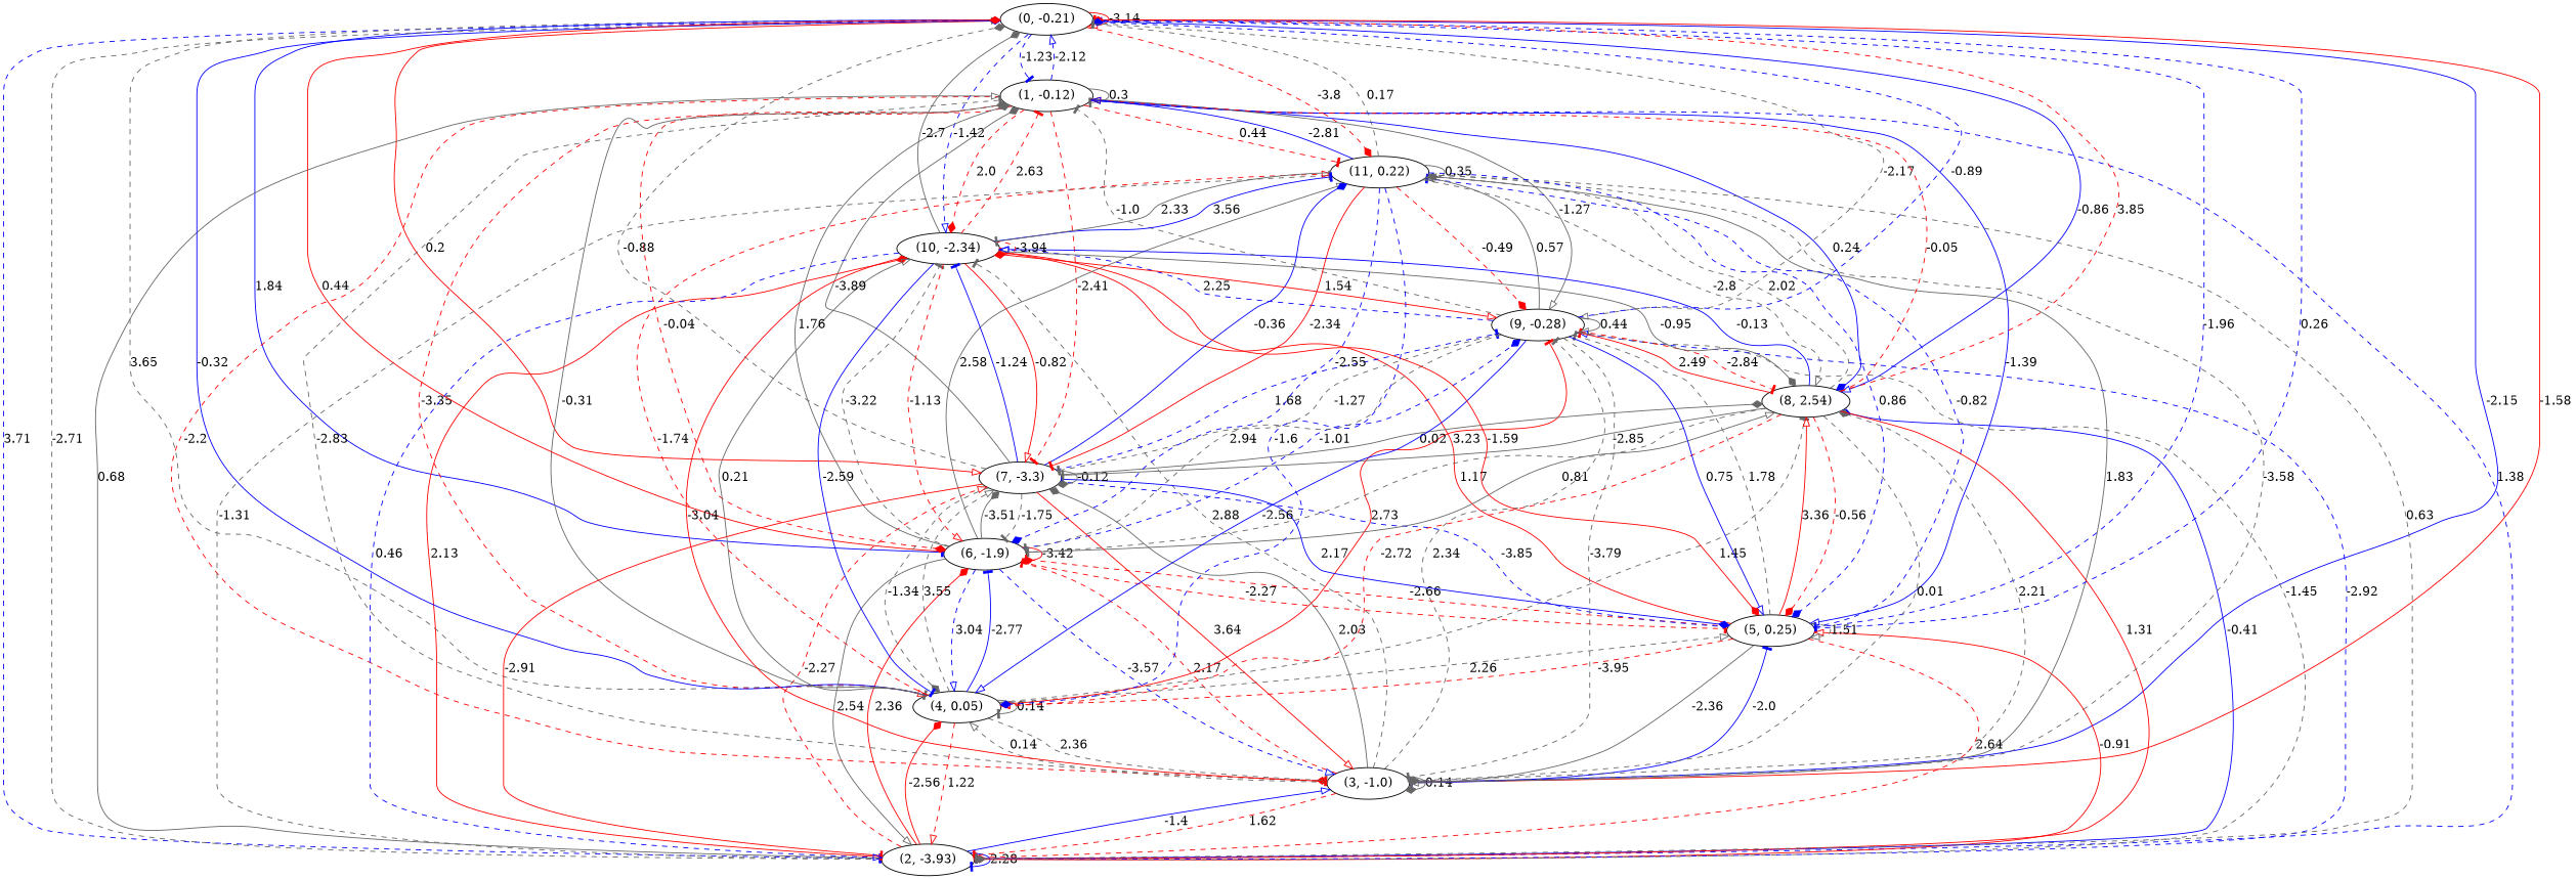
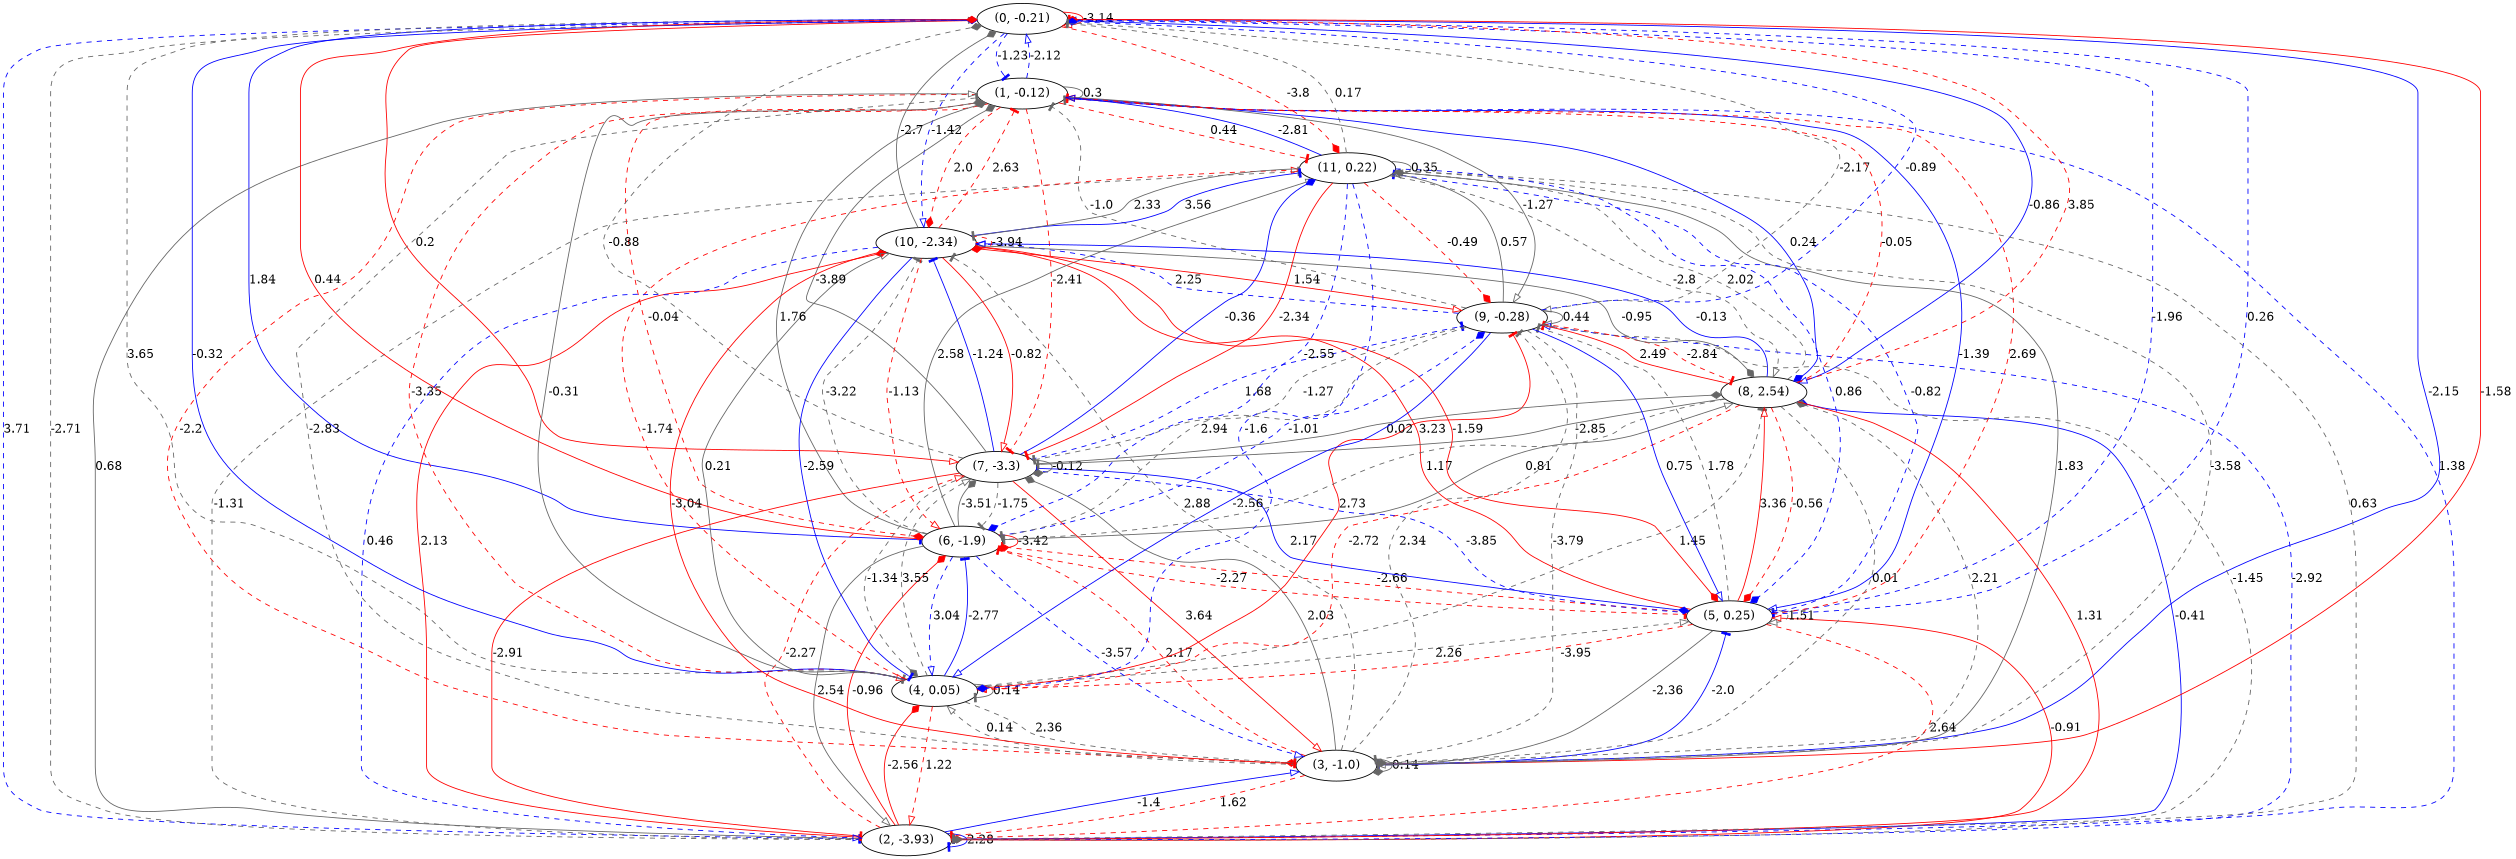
  digraph {
    edge [arrowhead=tee color=gray40 style=dashed]
    n1 [label="(0, -0.21)"]
    n2 [label="(1, -0.12)"]
    n3 [label="(2, -3.93)"]
    n4 [label="(3, -1.0)"]
    n5 [label="(4, 0.05)"]
    n6 [label="(5, 0.25)"]
    n7 [label="(6, -1.9)"]
    n8 [label="(7, -3.3)"]
    n9 [label="(8, 2.54)"]
    n10 [label="(9, -0.28)"]
    n11 [label="(10, -2.34)"]
    n12 [label="(11, 0.22)"]
    n1 -> n1 [arrowhead=onormal color=red label=-3.14 style=solid]
    n1 -> n2 [color=blue label=-1.23]
    n1 -> n3 [color=blue label=3.71]
    n1 -> n4 [color=blue label=-2.15 style=solid]
    n1 -> n5 [label=3.65]
    n1 -> n6 [color=blue label=-1.96]
    n1 -> n7 [color=blue label=1.84 style=solid]
    n1 -> n8 [arrowhead=onormal color=red label=0.2 style=solid]
    n1 -> n9 [arrowhead=onormal color=blue label=-0.86 style=solid]
    n1 -> n10 [arrowhead=onormal label=-2.17]
    n1 -> n11 [arrowhead=onormal color=blue label=-1.42]
    n1 -> n12 [arrowhead=diamond color=red label=-3.8]
    n2 -> n1 [arrowhead=onormal color=blue label=-2.12]
    n2 -> n2 [label=0.3 style=solid]
    n2 -> n3 [color=blue label=1.38]
    n2 -> n4 [arrowhead=diamond color=red label=-2.2]
    n2 -> n5 [arrowhead=onormal color=red label=-3.35]
    n2 -> n6 [arrowhead=onormal color=blue label=-1.39 style=solid]
    n2 -> n7 [arrowhead=diamond color=red label=-0.04]
    n2 -> n8 [color=red label=-2.41]
    n2 -> n9 [arrowhead=diamond color=blue label=0.24 style=solid]
    n2 -> n10 [arrowhead=onormal label=-1.27 style=solid]
    n2 -> n11 [arrowhead=diamond color=red label=2.0]
    n2 -> n12 [color=red label=0.44]
    n3 -> n1 [arrowhead=onormal label=-2.71]
    n3 -> n2 [arrowhead=onormal label=0.68 style=solid]
    n3 -> n3 [color=blue label=2.28 style=solid]
    n3 -> n4 [arrowhead=onormal color=blue label=-1.4 style=solid]
    n3 -> n5 [arrowhead=diamond color=red label=-2.56 style=solid]
    n3 -> n6 [arrowhead=onormal color=red label=-0.91 style=solid]
-   n3 -> n7 [arrowhead=diamond color=red label=2.36 style=solid]
+   n3 -> n7 [arrowhead=diamond color=red label=-0.96 style=solid]
    n3 -> n8 [arrowhead=onormal color=red label=-2.27]
    n3 -> n9 [arrowhead=diamond color=blue label=-0.41 style=solid]
    n3 -> n10 [arrowhead=onormal color=blue label=-2.92]
    n3 -> n11 [arrowhead=diamond color=red label=2.13 style=solid]
    n3 -> n12 [label=-1.31]
    n4 -> n1 [color=red label=-1.58 style=solid]
    n4 -> n2 [label=-2.83]
    n4 -> n3 [color=red label=1.62]
    n4 -> n4 [arrowhead=diamond label=0.14 style=solid]
    n4 -> n5 [arrowhead=onormal label=0.14]
    n4 -> n6 [color=blue label=-2.0 style=solid]
    n4 -> n7 [color=red label=2.17]
    n4 -> n8 [arrowhead=diamond label=2.03 style=solid]
    n4 -> n9 [arrowhead=diamond label=2.21]
    n4 -> n10 [label=2.34]
    n4 -> n11 [label=2.88]
    n4 -> n12 [arrowhead=onormal label=1.83 style=solid]
    n5 -> n1 [arrowhead=diamond color=blue label=-0.32 style=solid]
    n5 -> n2 [arrowhead=diamond label=-0.31 style=solid]
    n5 -> n3 [arrowhead=onormal color=red label=1.22]
    n5 -> n4 [label=2.36]
    n5 -> n5 [label=0.14 style=solid]
    n5 -> n6 [arrowhead=onormal label=2.26]
    n5 -> n7 [color=blue label=-2.77 style=solid]
    n5 -> n8 [arrowhead=onormal label=3.55]
    n5 -> n9 [label=1.45]
    n5 -> n10 [color=red label=2.73 style=solid]
    n5 -> n11 [arrowhead=onormal label=0.21 style=solid]
    n5 -> n12 [arrowhead=onormal color=red label=-1.74]
    n6 -> n1 [arrowhead=onormal color=blue label=0.26]
+   n6 -> n2 [color=red label=2.69]
    n6 -> n3 [color=red label=2.64]
    n6 -> n4 [arrowhead=onormal label=-2.36 style=solid]
    n6 -> n5 [arrowhead=onormal color=red label=-3.95]
    n6 -> n6 [arrowhead=onormal label=1.51]
    n6 -> n7 [color=red label=-2.66]
    n6 -> n8 [color=blue label=-3.85]
    n6 -> n9 [arrowhead=onormal color=red label=3.36 style=solid]
    n6 -> n10 [label=1.78]
    n6 -> n11 [color=red label=3.23 style=solid]
    n6 -> n12 [color=blue label=-0.82]
    n7 -> n1 [arrowhead=diamond color=red label=0.44 style=solid]
    n7 -> n2 [arrowhead=diamond label=1.76 style=solid]
    n7 -> n3 [arrowhead=onormal label=2.54 style=solid]
    n7 -> n4 [arrowhead=onormal color=blue label=-3.57]
    n7 -> n5 [arrowhead=onormal color=blue label=3.04]
    n7 -> n6 [color=red label=-2.27]
    n7 -> n7 [arrowhead=diamond color=red label=-3.42 style=solid]
    n7 -> n8 [arrowhead=diamond label=-3.51 style=solid]
    n7 -> n9 [arrowhead=onormal label=0.81 style=solid]
    n7 -> n10 [arrowhead=diamond color=blue label=-1.01]
    n7 -> n11 [label=-3.22]
    n7 -> n12 [arrowhead=onormal label=2.58 style=solid]
    n8 -> n1 [arrowhead=diamond label=-0.88]
    n8 -> n2 [arrowhead=diamond label=-3.89 style=solid]
    n8 -> n3 [color=red label=-2.91 style=solid]
    n8 -> n4 [arrowhead=onormal color=red label=3.64 style=solid]
    n8 -> n5 [arrowhead=diamond label=-1.34]
    n8 -> n6 [arrowhead=diamond color=blue label=2.17 style=solid]
    n8 -> n7 [label=-1.75]
    n8 -> n8 [arrowhead=diamond label=-0.12 style=solid]
    n8 -> n9 [arrowhead=diamond label=0.02 style=solid]
    n8 -> n10 [color=blue label=1.68]
    n8 -> n11 [color=blue label=-1.24 style=solid]
    n8 -> n12 [arrowhead=diamond color=blue label=-0.36 style=solid]
    n9 -> n1 [arrowhead=diamond color=red label=3.85]
    n9 -> n2 [arrowhead=onormal color=red label=-0.05]
    n9 -> n3 [arrowhead=diamond color=red label=1.31 style=solid]
    n9 -> n4 [arrowhead=diamond label=0.01]
    n9 -> n5 [arrowhead=onormal color=red label=-2.72]
    n9 -> n6 [arrowhead=diamond color=red label=-0.56]
    n9 -> n7 [label=1.17]
    n9 -> n8 [label=-2.85 style=solid]
    n9 -> n10 [color=red label=2.49 style=solid]
    n9 -> n11 [arrowhead=onormal color=blue label=-0.13 style=solid]
    n9 -> n12 [arrowhead=diamond label=2.02]
    n10 -> n1 [arrowhead=diamond color=blue label=-0.89]
    n10 -> n2 [label=-1.0]
    n10 -> n3 [arrowhead=diamond label=-1.45]
    n10 -> n4 [label=-3.79]
    n10 -> n5 [arrowhead=onormal color=blue label=-2.56 style=solid]
    n10 -> n6 [arrowhead=onormal color=blue label=0.75 style=solid]
    n10 -> n7 [label=2.94]
    n10 -> n8 [label=-1.27]
    n10 -> n9 [color=red label=-2.84]
    n10 -> n10 [arrowhead=onormal label=0.44 style=solid]
    n10 -> n11 [arrowhead=onormal color=blue label=2.25]
    n10 -> n12 [arrowhead=onormal label=0.57 style=solid]
    n11 -> n1 [arrowhead=diamond label=-2.7 style=solid]
    n11 -> n2 [color=red label=2.63]
    n11 -> n3 [arrowhead=onormal color=blue label=0.46]
    n11 -> n4 [color=red label=-3.04 style=solid]
    n11 -> n5 [color=blue label=-2.59 style=solid]
    n11 -> n6 [arrowhead=diamond color=red label=-1.59 style=solid]
    n11 -> n7 [arrowhead=onormal color=red label=-1.13]
    n11 -> n8 [arrowhead=onormal color=red label=-0.82 style=solid]
    n11 -> n9 [arrowhead=diamond label=-0.95 style=solid]
    n11 -> n10 [arrowhead=onormal color=red label=1.54 style=solid]
    n11 -> n11 [arrowhead=diamond color=red label=-3.94]
    n11 -> n12 [color=blue label=3.56 style=solid]
    n12 -> n1 [label=0.17]
    n12 -> n2 [arrowhead=onormal color=blue label=-2.81 style=solid]
    n12 -> n3 [label=0.63]
    n12 -> n4 [label=-3.58]
    n12 -> n5 [arrowhead=diamond color=blue label=-1.6]
    n12 -> n6 [arrowhead=diamond color=blue label=0.86]
    n12 -> n7 [arrowhead=diamond color=blue label=-2.55]
    n12 -> n8 [color=red label=-2.34 style=solid]
    n12 -> n9 [arrowhead=onormal label=-2.8]
    n12 -> n10 [arrowhead=diamond color=red label=-0.49]
    n12 -> n11 [label=2.33 style=solid]
    n12 -> n12 [arrowhead=onormal label=0.35 style=solid]
  }
